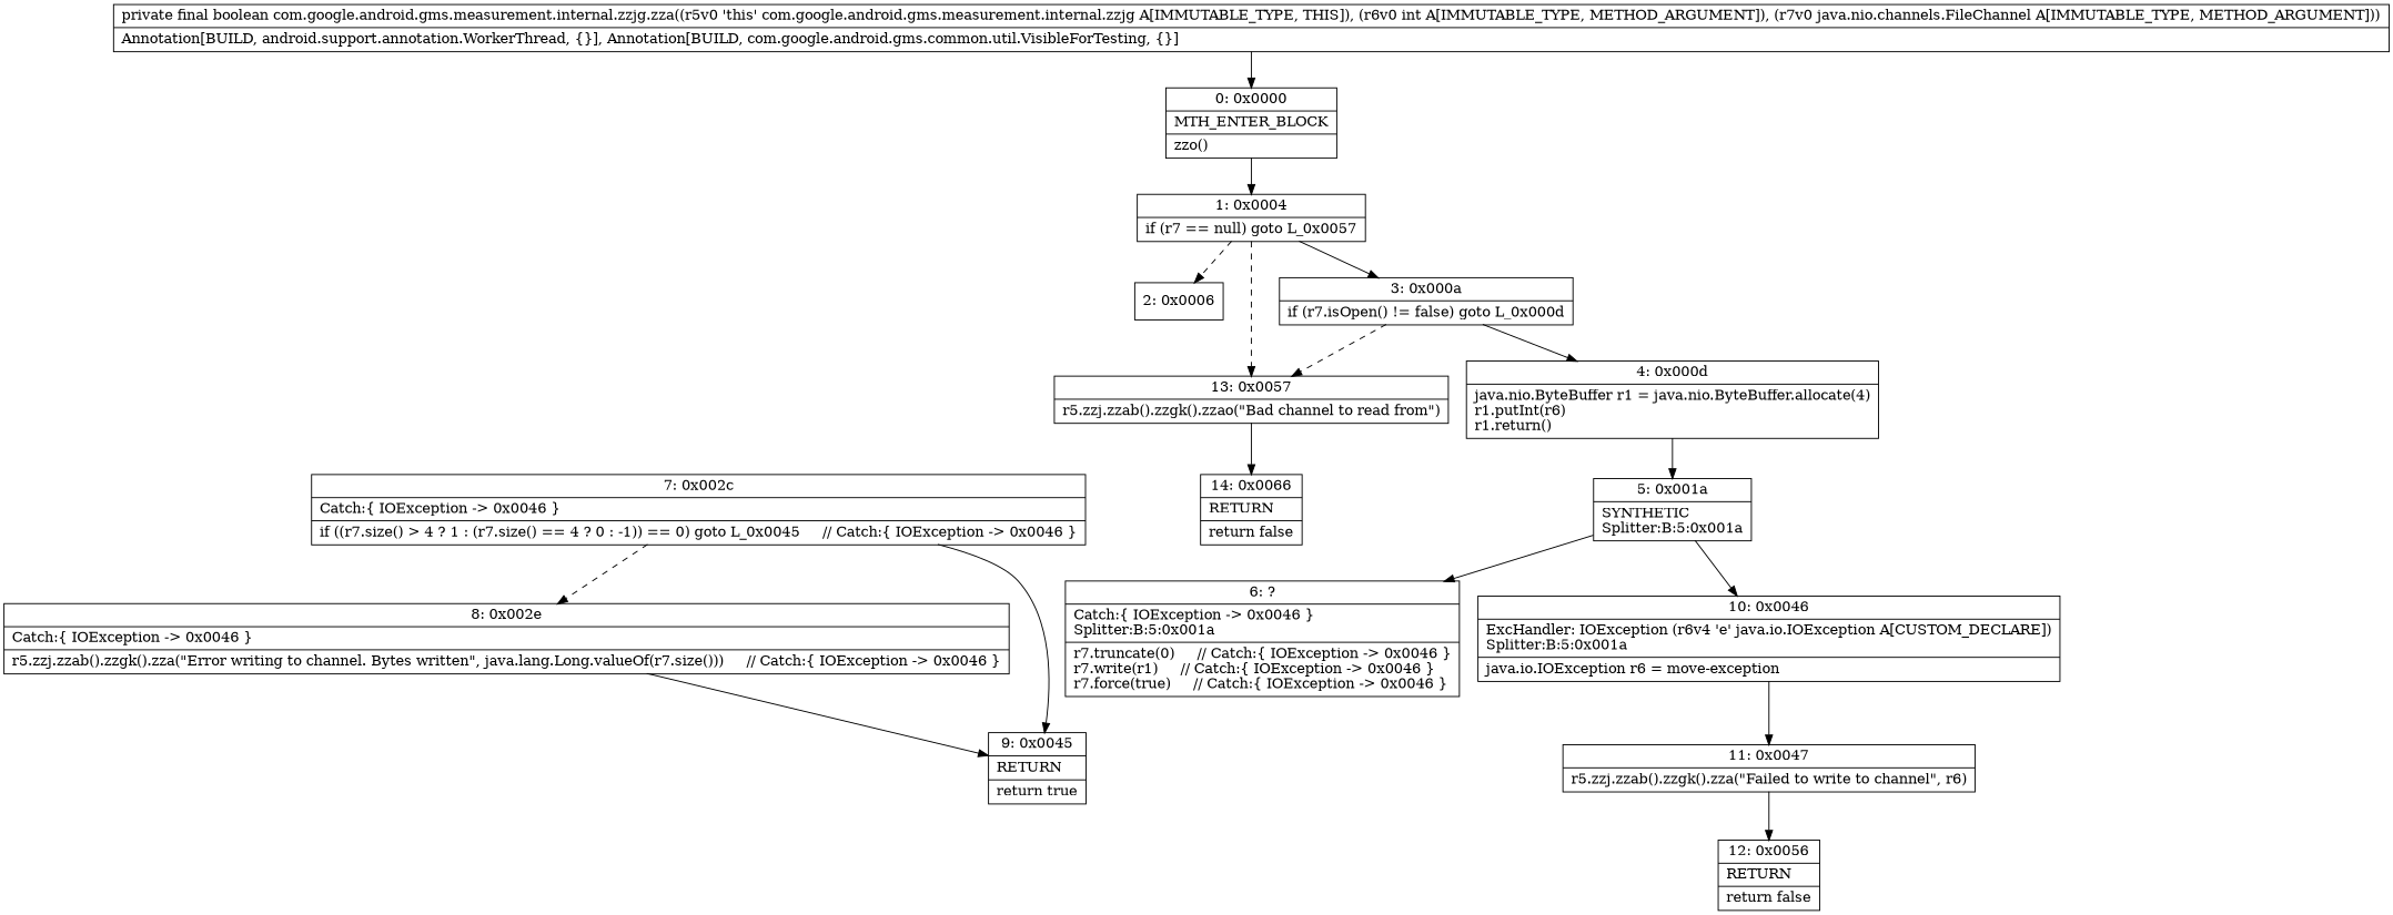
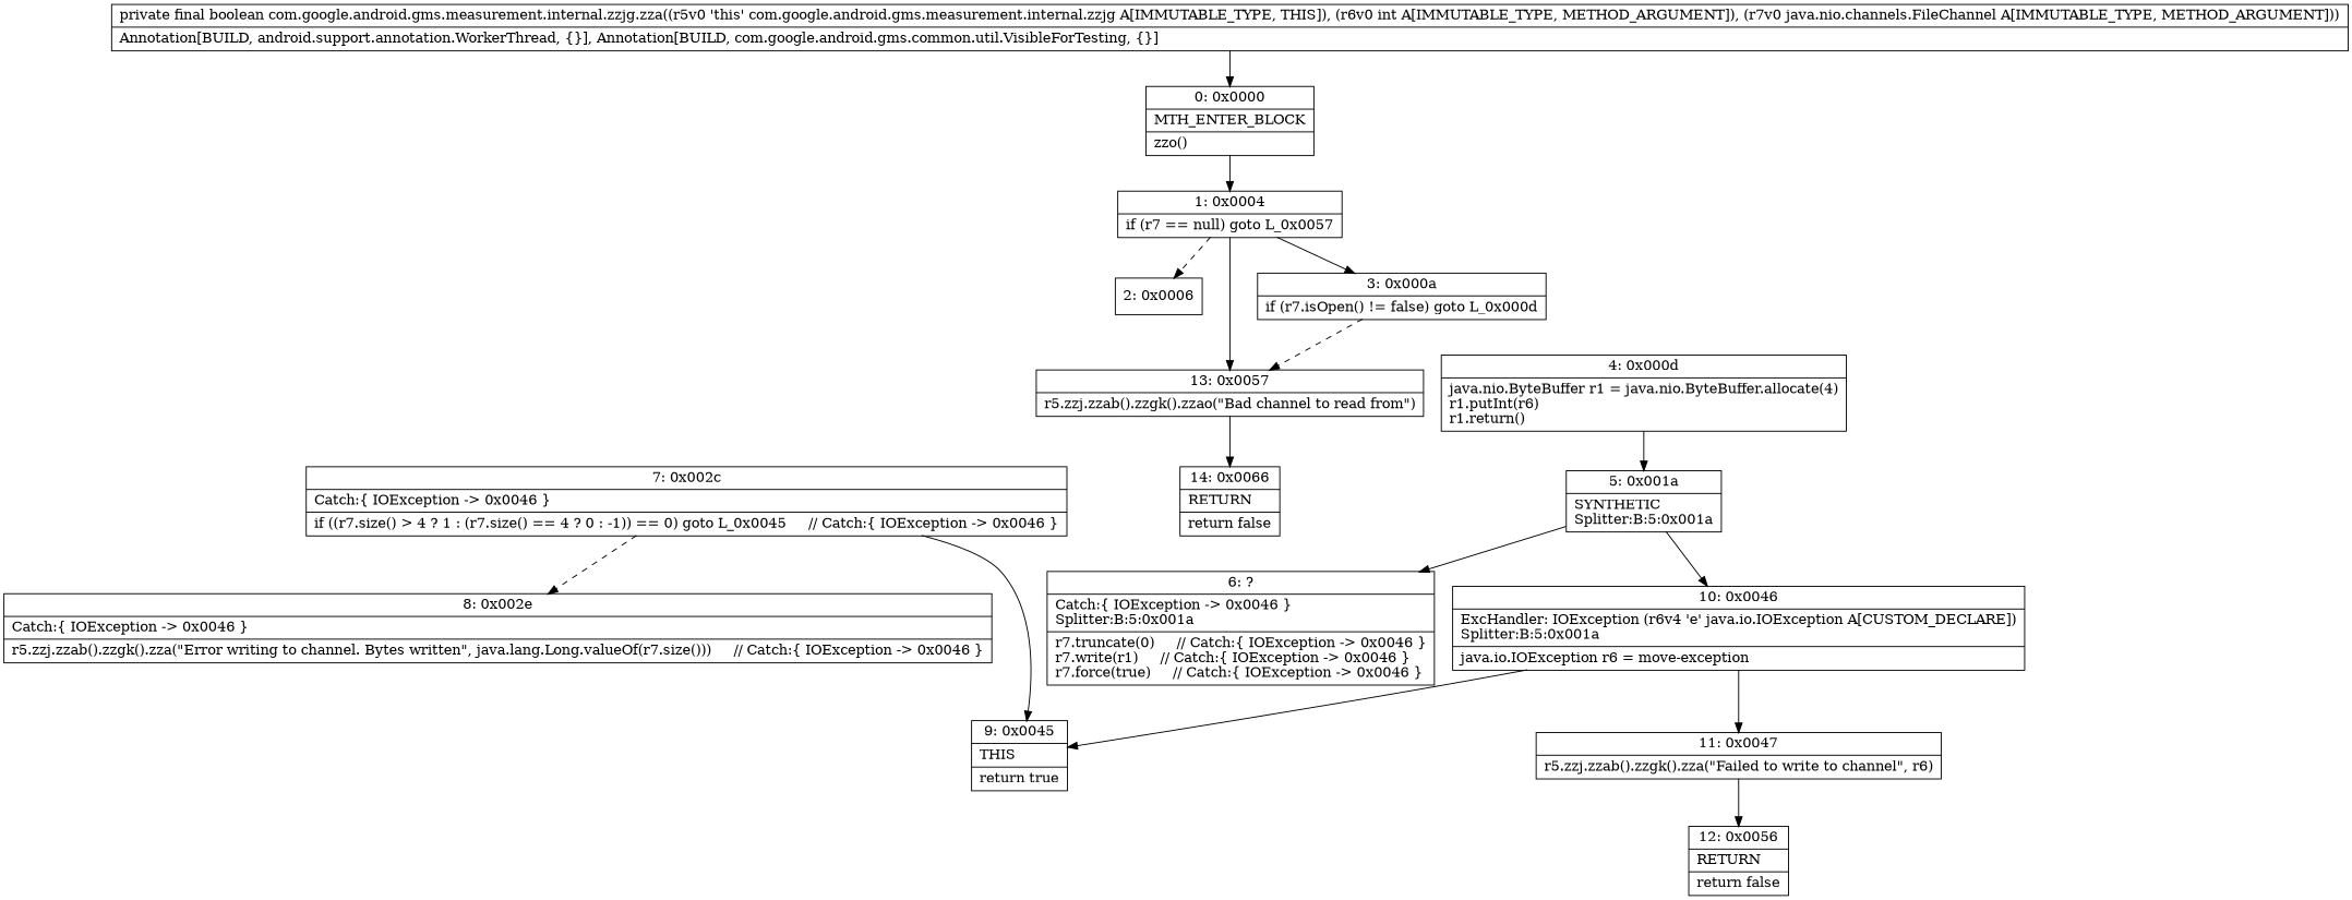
  digraph {
    node [shape=record]
    n1 [label="{0\:\ 0x0000|MTH_ENTER_BLOCK\l|zzo()\l}"]
    n2 [label="{1\:\ 0x0004|if (r7 == null) goto L_0x0057\l}"]
    n3 [label="{2\:\ 0x0006}"]
    n4 [label="{13\:\ 0x0057|r5.zzj.zzab().zzgk().zzao(\"Bad channel to read from\")\l}"]
    n5 [label="{3\:\ 0x000a|if (r7.isOpen() != false) goto L_0x000d\l}"]
    n6 [label="{14\:\ 0x0066|RETURN\l|return false\l}"]
    n7 [label="{4\:\ 0x000d|java.nio.ByteBuffer r1 = java.nio.ByteBuffer.allocate(4)\lr1.putInt(r6)\lr1.return()\l}"]
    n8 [label="{5\:\ 0x001a|SYNTHETIC\lSplitter:B:5:0x001a\l}"]
    n9 [label="{6\:\ ?|Catch:\{ IOException \-\> 0x0046 \}\lSplitter:B:5:0x001a\l|r7.truncate(0)     \/\/ Catch:\{ IOException \-\> 0x0046 \}\lr7.write(r1)     \/\/ Catch:\{ IOException \-\> 0x0046 \}\lr7.force(true)     \/\/ Catch:\{ IOException \-\> 0x0046 \}\l}"]
    n10 [label="{10\:\ 0x0046|ExcHandler: IOException (r6v4 'e' java.io.IOException A[CUSTOM_DECLARE])\lSplitter:B:5:0x001a\l|java.io.IOException r6 = move\-exception\l}"]
    n11 [label="{11\:\ 0x0047|r5.zzj.zzab().zzgk().zza(\"Failed to write to channel\", r6)\l}"]
    n12 [label="{7\:\ 0x002c|Catch:\{ IOException \-\> 0x0046 \}\l|if ((r7.size() \> 4 ? 1 : (r7.size() == 4 ? 0 : \-1)) == 0) goto L_0x0045     \/\/ Catch:\{ IOException \-\> 0x0046 \}\l}"]
    n13 [label="{8\:\ 0x002e|Catch:\{ IOException \-\> 0x0046 \}\l|r5.zzj.zzab().zzgk().zza(\"Error writing to channel. Bytes written\", java.lang.Long.valueOf(r7.size()))     \/\/ Catch:\{ IOException \-\> 0x0046 \}\l}"]
-   n14 [label="{9\:\ 0x0045|RETURN\l|return true\l}"]
+   n14 [label="{9\:\ 0x0045|THIS\l|return true\l}"]
    n15 [label="{12\:\ 0x0056|RETURN\l|return false\l}"]
    n16 [label="{private final boolean com.google.android.gms.measurement.internal.zzjg.zza((r5v0 'this' com.google.android.gms.measurement.internal.zzjg A[IMMUTABLE_TYPE, THIS]), (r6v0 int A[IMMUTABLE_TYPE, METHOD_ARGUMENT]), (r7v0 java.nio.channels.FileChannel A[IMMUTABLE_TYPE, METHOD_ARGUMENT]))  | Annotation[BUILD, android.support.annotation.WorkerThread, \{\}], Annotation[BUILD, com.google.android.gms.common.util.VisibleForTesting, \{\}]\l}"]
    n1 -> n2
    n2 -> n3 [style=dashed]
-   n2 -> n4 [style=dashed]
+   n2 -> n4
    n2 -> n5
    n4 -> n6
    n5 -> n4 [style=dashed]
-   n5 -> n7
    n7 -> n8
    n8 -> n9
    n8 -> n10
    n10 -> n11
    n11 -> n15
    n12 -> n13 [style=dashed]
    n12 -> n14
-   n13 -> n14
+   n10 -> n14
    n16 -> n1
  }
